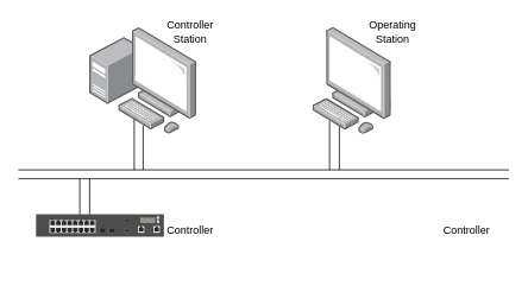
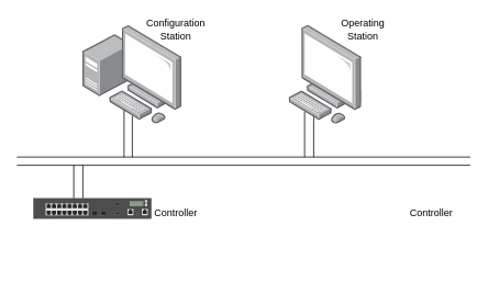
  <mxCell id="0" />
  <mxCell id="1" parent="0" />
  <mxCell id="2" value="Controller" style="text;html=1;strokeColor=none;fillColor=none;align=center;verticalAlign=middle;whiteSpace=wrap;rounded=0;" parent="1" vertex="1"><mxGeometry x="493.2" y="242.5" width="60" height="30" as="geometry" /></mxCell>
  <mxCell id="3" value="" style="endArrow=none;html=1;rounded=0;exitX=0.5;exitY=0;exitDx=0;exitDy=0;entryX=0.5;entryY=1;entryDx=0;entryDy=0;" parent="1" edge="1"><mxGeometry width="50" height="50" relative="1" as="geometry"><mxPoint x="361.2" y="320" as="sourcePoint" /><mxPoint x="361.2" y="320" as="targetPoint" /></mxGeometry></mxCell>
  <mxCell id="4" value="" style="html=1;verticalLabelPosition=bottom;verticalAlign=top;outlineConnect=0;shadow=0;dashed=0;shape=mxgraph.rack.hpe_aruba.gateways_controllers.aruba_7010_mobility_controller_front;strokeColor=default;fillColor=default;" parent="1" vertex="1"><mxGeometry x="40" y="240" width="143.2" height="25" as="geometry" /></mxCell>
  <mxCell id="5" value="Controller" style="text;html=1;strokeColor=none;fillColor=none;align=center;verticalAlign=middle;whiteSpace=wrap;rounded=0;" parent="1" vertex="1"><mxGeometry x="183.2" y="242.5" width="60" height="30" as="geometry" /></mxCell>
  <mxCell id="6" value="" style="points=[];aspect=fixed;html=1;align=center;shadow=0;dashed=0;image;image=img/lib/allied_telesis/computer_and_terminals/Personal_Computer_with_Server.svg;strokeColor=default;fillColor=default;" parent="1" vertex="1"><mxGeometry x="100" y="30" width="120" height="120" as="geometry" /></mxCell>
  <mxCell id="7" value="" style="points=[];aspect=fixed;html=1;align=center;shadow=0;dashed=0;image;image=img/lib/allied_telesis/computer_and_terminals/Personal_Computer.svg;strokeColor=default;fillColor=default;" parent="1" vertex="1"><mxGeometry x="350" y="30" width="88.54" height="120" as="geometry" /></mxCell>
- <mxCell id="8" value="Controller&lt;br&gt;Station" style="text;html=1;strokeColor=none;fillColor=none;align=center;verticalAlign=middle;whiteSpace=wrap;rounded=0;" parent="1" vertex="1"><mxGeometry x="183.2" y="20" width="60" height="30" as="geometry" /></mxCell>
+ <mxCell id="8" value="Configuration&lt;br&gt;Station" style="text;html=1;strokeColor=none;fillColor=none;align=center;verticalAlign=middle;whiteSpace=wrap;rounded=0;" parent="1" vertex="1"><mxGeometry x="183.2" y="20" width="60" height="30" as="geometry" /></mxCell>
  <mxCell id="9" value="Operating&lt;br&gt;Station" style="text;html=1;strokeColor=none;fillColor=none;align=center;verticalAlign=middle;whiteSpace=wrap;rounded=0;" parent="1" vertex="1"><mxGeometry x="410" y="20" width="60" height="30" as="geometry" /></mxCell>
  <mxCell id="10" value="" style="endArrow=none;html=1;rounded=0;" parent="1" edge="1"><mxGeometry width="50" height="50" relative="1" as="geometry"><mxPoint x="20" y="190" as="sourcePoint" /><mxPoint x="570" y="190" as="targetPoint" /></mxGeometry></mxCell>
  <mxCell id="11" value="" style="endArrow=none;html=1;rounded=0;" parent="1" edge="1"><mxGeometry width="50" height="50" relative="1" as="geometry"><mxPoint x="20" y="200" as="sourcePoint" /><mxPoint x="570" y="200" as="targetPoint" /></mxGeometry></mxCell>
  <mxCell id="12" value="" style="endArrow=none;html=1;rounded=0;" parent="1" edge="1"><mxGeometry width="50" height="50" relative="1" as="geometry"><mxPoint x="150" y="190" as="sourcePoint" /><mxPoint x="150" y="133" as="targetPoint" /></mxGeometry></mxCell>
  <mxCell id="13" value="" style="endArrow=none;html=1;rounded=0;strokeWidth=1;" parent="1" edge="1"><mxGeometry width="50" height="50" relative="1" as="geometry"><mxPoint x="160" y="190" as="sourcePoint" /><mxPoint x="160" y="140" as="targetPoint" /></mxGeometry></mxCell>
  <mxCell id="14" value="" style="endArrow=none;html=1;rounded=0;" parent="1" edge="1"><mxGeometry width="50" height="50" relative="1" as="geometry"><mxPoint x="369" y="190" as="sourcePoint" /><mxPoint x="369" y="135" as="targetPoint" /></mxGeometry></mxCell>
  <mxCell id="15" value="" style="endArrow=none;html=1;rounded=0;strokeWidth=1;" parent="1" edge="1"><mxGeometry width="50" height="50" relative="1" as="geometry"><mxPoint x="380" y="190" as="sourcePoint" /><mxPoint x="380" y="141" as="targetPoint" /></mxGeometry></mxCell>
  <mxCell id="16" value="" style="endArrow=none;html=1;rounded=0;strokeWidth=1;" parent="1" edge="1"><mxGeometry width="50" height="50" relative="1" as="geometry"><mxPoint x="89" y="240" as="sourcePoint" /><mxPoint x="89" y="200" as="targetPoint" /></mxGeometry></mxCell>
  <mxCell id="17" value="" style="endArrow=none;html=1;rounded=0;strokeWidth=1;" parent="1" edge="1"><mxGeometry width="50" height="50" relative="1" as="geometry"><mxPoint x="100" y="240" as="sourcePoint" /><mxPoint x="100" y="200" as="targetPoint" /></mxGeometry></mxCell>
